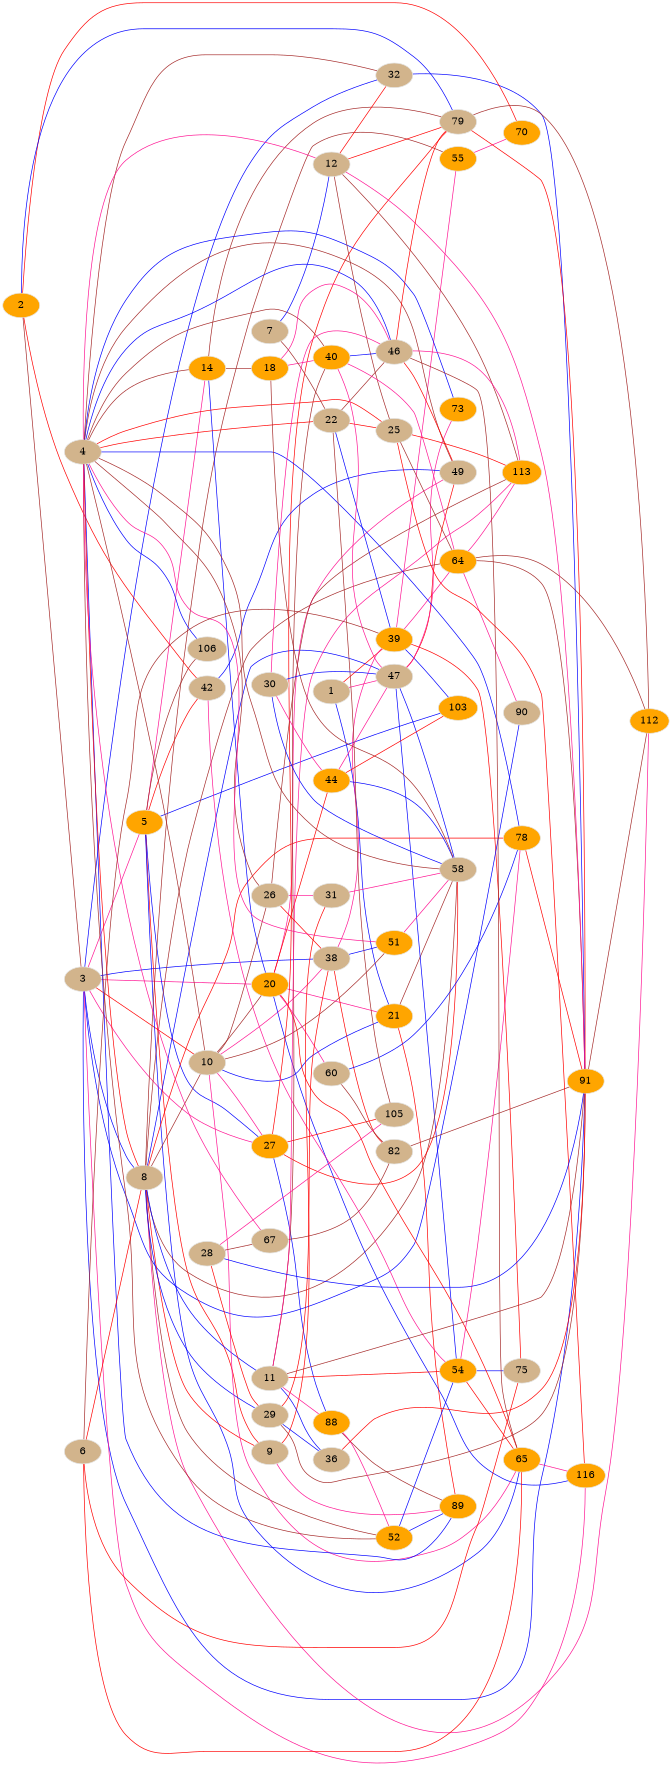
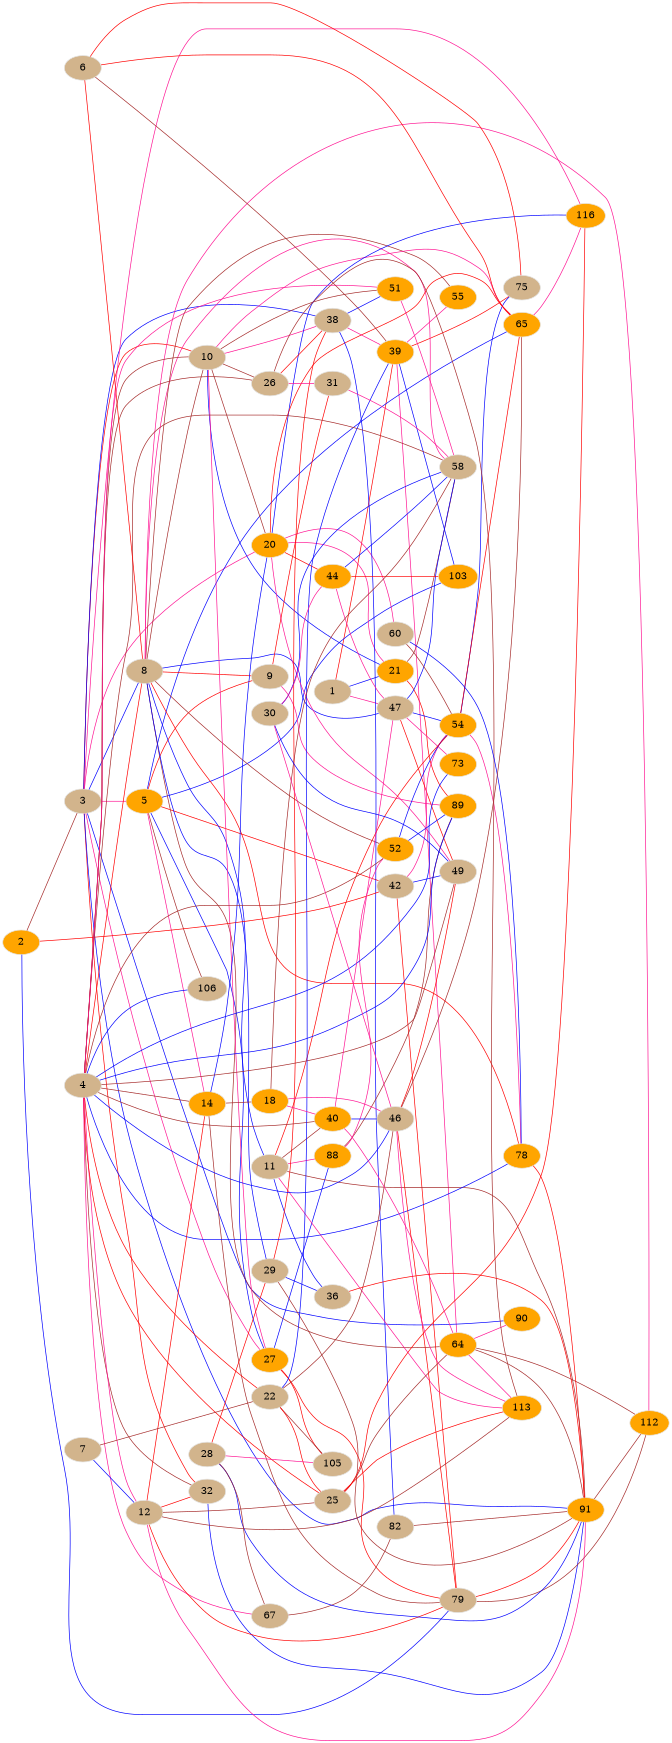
  graph {
    rankdir=LR
    node [color=gray90 fillcolor=tan style=filled]
    edge [color=deeppink]
    21 [fillcolor=orange super="+61"]
    58 [super="+77+115"]
    89 [fillcolor=orange super="+119"]
    1
    39 [fillcolor=orange super="+84"]
    47 [super="+95"]
    103 [fillcolor=orange]
    75
    55 [fillcolor=orange]
    64 [fillcolor=orange super="+109+110"]
    49 [super="+66"]
    73 [fillcolor=orange]
    54 [fillcolor=orange super="+63"]
    3 [super="+101+13+35"]
    5 [fillcolor=orange super="+33"]
    8 [super="+19+96"]
    10 [super="+23+45"]
    20 [fillcolor=orange super="+94"]
    27 [fillcolor=orange super="+114"]
    32 [super="+59"]
    38 [super="+118+108"]
-   90
+   90 [fillcolor=orange]
    91 [fillcolor=orange super="+121+102"]
    116 [fillcolor=orange]
    2 [fillcolor=orange]
    42 [super="+56"]
-   70 [fillcolor=orange]
    79 [super="+86"]
    112 [fillcolor=orange]
    14 [fillcolor=orange]
    106
    9 [super="+34"]
    65 [fillcolor=orange super="+80"]
    52 [fillcolor=orange super="+71"]
    78 [fillcolor=orange]
    11 [super="+99"]
    29 [super="+37+50"]
    26 [super="+120"]
    51 [fillcolor=orange super="+74"]
    44 [fillcolor=orange super="+83"]
    60
    n42 [fillcolor=orange label=88]
    105
    82
    4 [super="+15+24"]
    12 [super="+57"]
    22 [super="+62"]
    25 [super="+43"]
    40 [fillcolor=orange super="+41"]
    46 [super="+72+68"]
    67
    113 [fillcolor=orange]
    18 [fillcolor=orange]
    31 [super="+88"]
    6 [super="+100"]
    7
    36
    28
    30 [super="+98"]
    21 -- 58 [color=brown]
    21 -- 89 [color=red]
    1 -- 21 [color=blue]
    1 -- 39 [color=red]
    1 -- 47
    39 -- 103 [color=blue]
    39 -- 75 [color=red]
    39 -- 55
    39 -- 64
    47 -- 58 [color=blue]
    47 -- 49 [color=red]
    47 -- 73
    47 -- 54 [color=blue]
-   55 -- 70
    64 -- 90
    64 -- 91 [color=brown]
    64 -- 112 [color=brown]
    64 -- 113
    54 -- 75 [color=blue]
    54 -- 65 [color=red]
    54 -- 78
    3 -- 5
    3 -- 8 [color=blue]
    3 -- 10 [color=red]
    3 -- 20
    3 -- 27
-   3 -- 32 [color=blue weight=2]
+   3 -- 32 [color=red weight=2]
    3 -- 38 [color=blue weight=2]
    3 -- 90 [color=blue]
    3 -- 91 [color=blue]
    3 -- 116
    5 -- 103 [color=blue]
    5 -- 27 [color=blue]
    5 -- 42 [color=red]
    5 -- 14
    5 -- 106 [color=brown]
    5 -- 9 [color=red]
    5 -- 65 [color=blue]
-   8 -- 58 [color=brown]
+   8 -- 58
    8 -- 47 [color=blue]
    8 -- 55 [color=brown]
    8 -- 64 [color=brown]
    8 -- 10 [color=brown weight=2]
    8 -- 112
    8 -- 9 [color=red]
    8 -- 52 [color=brown]
    8 -- 78 [color=red]
    8 -- 11 [color=blue]
    8 -- 29 [color=blue]
    10 -- 21 [color=blue]
    10 -- 20 [color=brown]
    10 -- 27
    10 -- 38
    10 -- 65
    10 -- 26 [color=brown]
    10 -- 51 [color=brown]
    20 -- 21
    20 -- 49
    20 -- 116 [color=blue]
    20 -- 65 [color=red]
    20 -- 44 [color=red]
    20 -- 60
-   27 -- 58 [color=red]
    27 -- 79 [color=red]
    27 -- n42 [color=blue]
    27 -- 105 [color=red]
    32 -- 91 [color=blue]
    38 -- 39
    38 -- 51 [color=blue]
-   38 -- 82 [color=red]
+   38 -- 82 [color=blue]
    91 -- 112 [color=brown]
    2 -- 3 [color=brown]
    2 -- 42 [color=red]
-   2 -- 70 [color=red]
    2 -- 79 [color=blue]
    42 -- 49 [color=blue]
    42 -- 54
+   42 -- 79 [color=red]
    79 -- 91 [color=red]
    79 -- 112 [color=brown]
    14 -- 20 [color=blue]
    14 -- 79 [color=brown]
    14 -- 18 [color=brown]
    9 -- 89 [weight=2]
    9 -- 31 [color=red]
    65 -- 116
    52 -- 89 [color=blue]
    52 -- 54 [color=blue]
    78 -- 91 [color=red]
    11 -- 54 [color=red]
    11 -- 91 [color=brown]
    11 -- n42
    11 -- 40 [color=brown]
    11 -- 113
    11 -- 36 [color=blue]
    29 -- 38 [color=red]
    29 -- 91 [color=brown]
    29 -- 36 [color=blue]
    26 -- 38 [color=red]
    26 -- 113 [color=brown]
    26 -- 31 [weight=2]
    51 -- 58
    44 -- 58 [color=blue]
    44 -- 47
    44 -- 103 [color=red]
    60 -- 78 [color=blue]
-   60 -- 82 [color=brown]
+   60 -- 54 [color=brown]
    n42 -- 89 [color=brown]
    n42 -- 52
    82 -- 91 [color=brown]
    4 -- 58 [color=brown weight=2]
    4 -- 89 [color=blue]
    4 -- 49 [color=brown]
    4 -- 73 [color=blue]
    4 -- 8 [color=red]
    4 -- 10 [color=brown weight=2]
    4 -- 32 [color=brown]
    4 -- 14 [color=brown weight=2]
    4 -- 106 [color=blue]
    4 -- 52 [color=brown]
    4 -- 78 [color=blue weight=3]
    4 -- 26 [color=brown]
    4 -- 51
    4 -- 12
    4 -- 22 [color=red]
    4 -- 25 [color=red]
    4 -- 40 [color=brown]
    4 -- 46 [color=blue]
    4 -- 67
    12 -- 32 [color=red]
    12 -- 91
    12 -- 79 [color=red]
+   12 -- 14 [color=red]
    12 -- 25 [color=brown]
    12 -- 113 [color=brown]
    22 -- 39 [color=blue]
    22 -- 105 [color=brown]
    22 -- 25 [color=red]
    22 -- 46 [color=brown]
    25 -- 64 [color=brown]
    25 -- 116 [color=red]
    25 -- 113 [color=red]
    40 -- 47
    40 -- 64
    40 -- 46 [color=blue]
    46 -- 49 [color=red]
    46 -- 79 [color=red]
    46 -- 65 [color=brown]
    46 -- 113
    67 -- 82 [color=brown]
    18 -- 58 [color=brown]
    18 -- 40
    18 -- 46
    31 -- 58
    6 -- 39 [color=brown]
    6 -- 75 [color=red]
    6 -- 8 [color=red]
    6 -- 65 [color=red]
    7 -- 12 [color=blue]
    7 -- 22 [color=brown]
    36 -- 91 [color=red]
    28 -- 91 [color=blue]
    28 -- 29 [color=red]
    28 -- 105
    28 -- 67 [color=brown]
    30 -- 58 [color=blue]
-   30 -- 47 [color=blue]
+   30 -- 49 [color=blue]
    30 -- 44
    30 -- 46
  }
